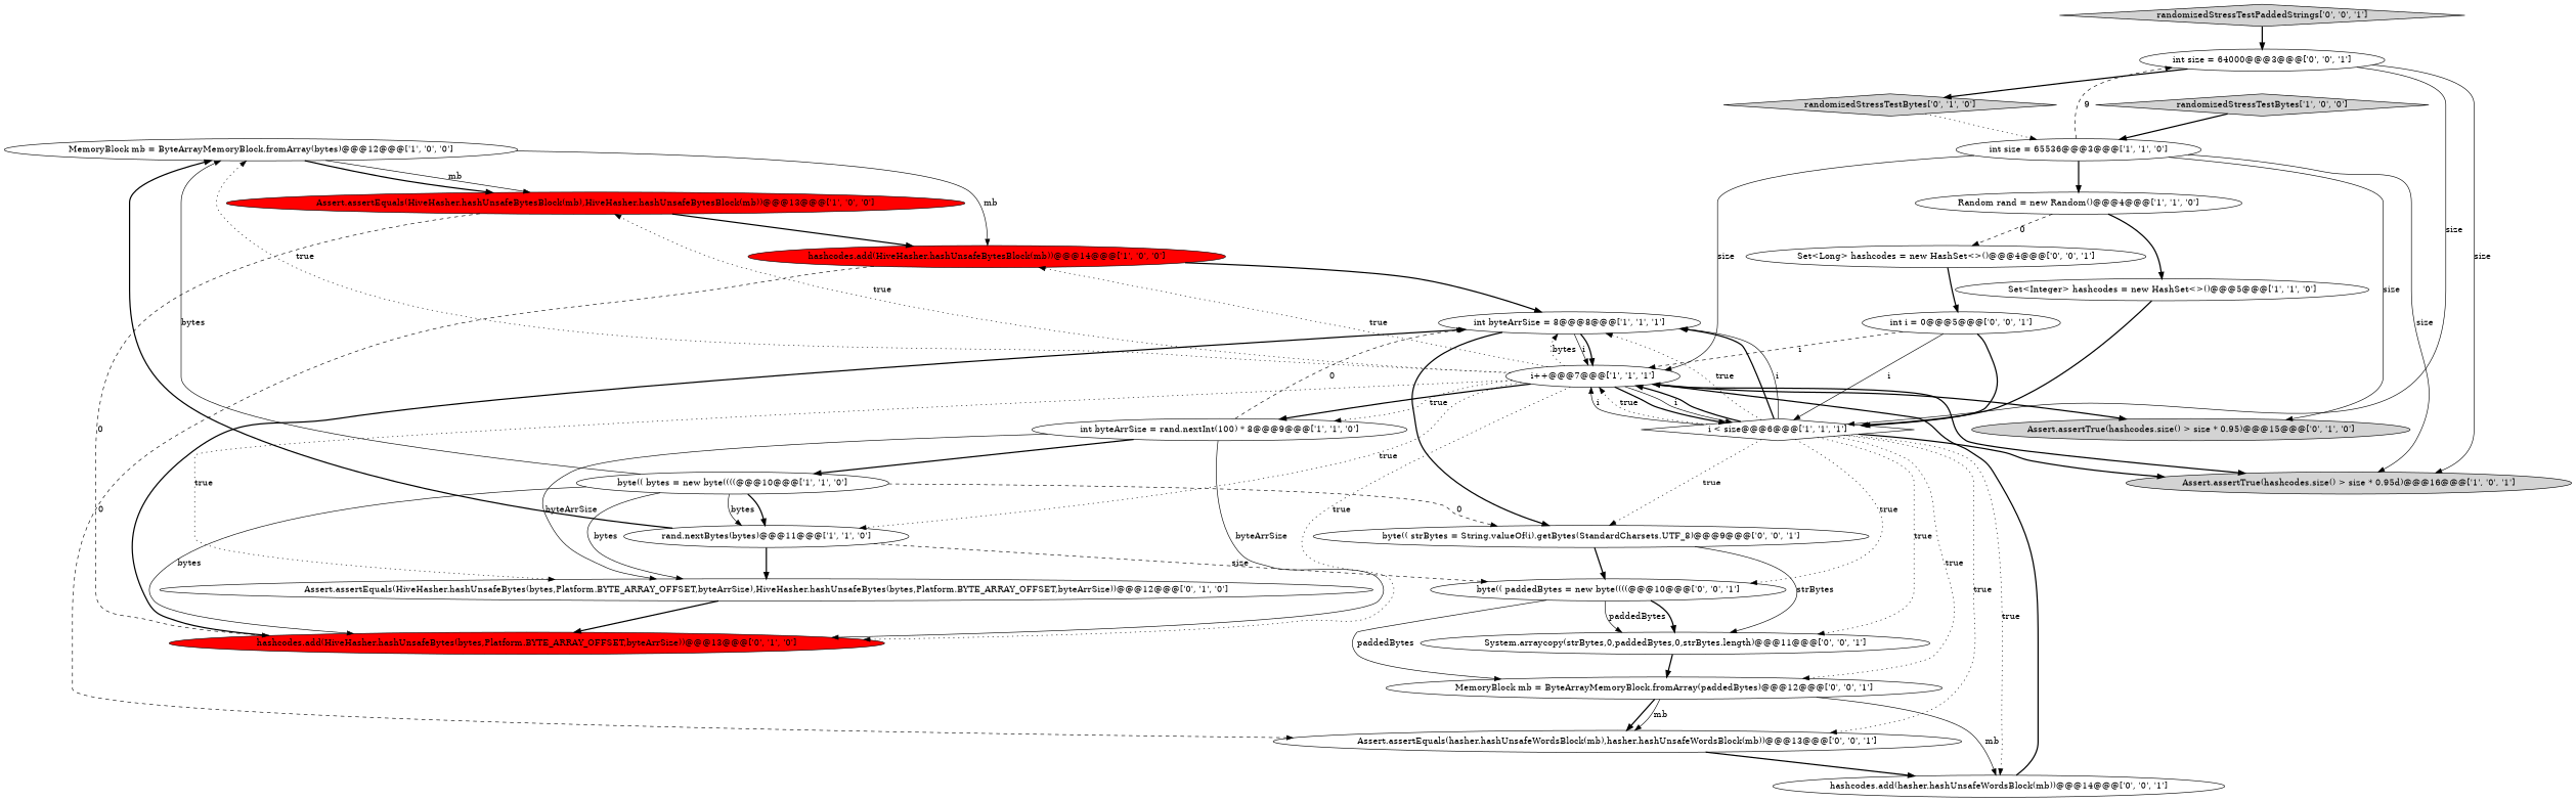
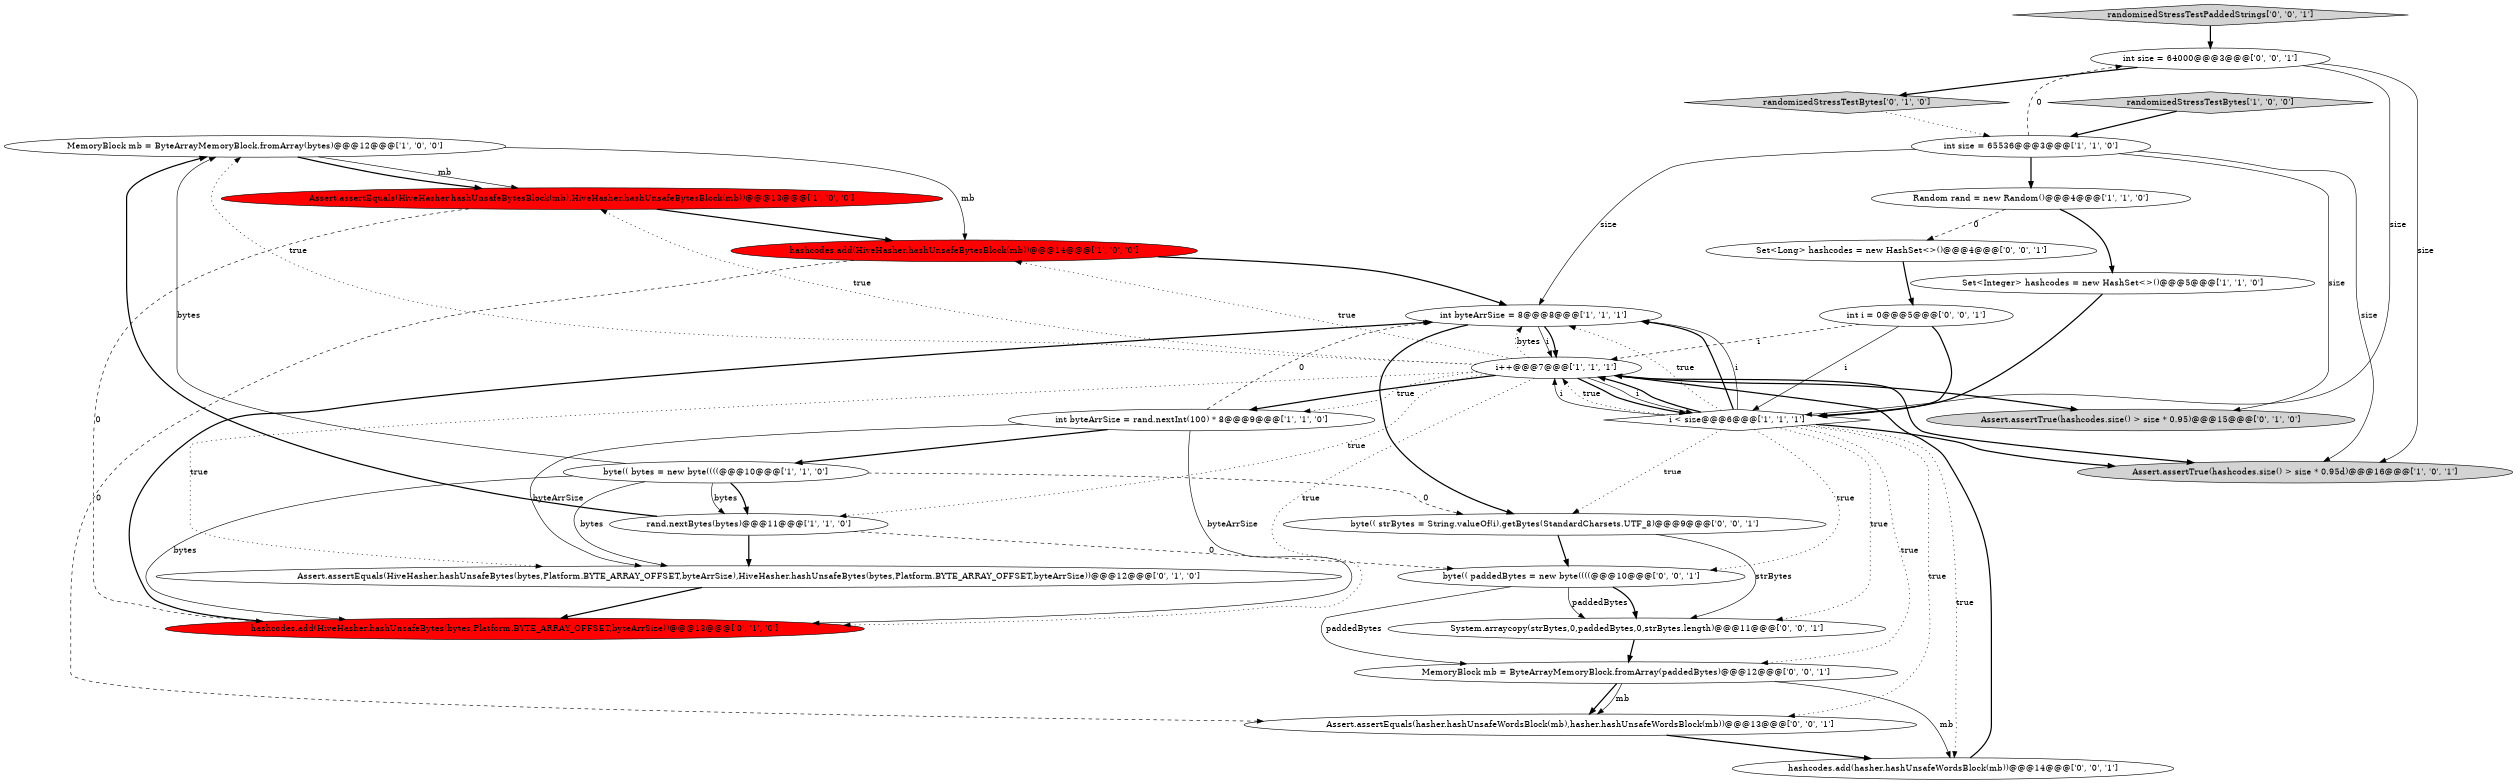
  digraph {
    node [fillcolor=white shape=ellipse style=filled]
    edge [style=bold]
    n1 [label="MemoryBlock mb = ByteArrayMemoryBlock.fromArray(bytes)@@@12@@@['1', '0', '0']"]
    n2 [fillcolor=red label="Assert.assertEquals(HiveHasher.hashUnsafeBytesBlock(mb),HiveHasher.hashUnsafeBytesBlock(mb))@@@13@@@['1', '0', '0']"]
    n3 [fillcolor=red label="hashcodes.add(HiveHasher.hashUnsafeBytesBlock(mb))@@@14@@@['1', '0', '0']"]
    n4 [fillcolor=red label="hashcodes.add(HiveHasher.hashUnsafeBytes(bytes,Platform.BYTE_ARRAY_OFFSET,byteArrSize))@@@13@@@['0', '1', '0']"]
    n5 [label="int byteArrSize = 8@@@8@@@['1', '1', '1']"]
    n6 [label="Assert.assertEquals(hasher.hashUnsafeWordsBlock(mb),hasher.hashUnsafeWordsBlock(mb))@@@13@@@['0', '0', '1']"]
    n7 [label="int size = 64000@@@3@@@['0', '0', '1']"]
    n8 [fillcolor=lightgray label="Assert.assertTrue(hashcodes.size() > size * 0.95d)@@@16@@@['1', '0', '1']"]
    n9 [label="i < size@@@6@@@['1', '1', '1']" shape=diamond]
    n10 [fillcolor=lightgray label="randomizedStressTestBytes['0', '1', '0']" shape=diamond]
    n11 [label="byte(( paddedBytes = new byte((((@@@10@@@['0', '0', '1']"]
    n12 [label="i++@@@7@@@['1', '1', '1']"]
    n13 [label="byte(( strBytes = String.valueOf(i).getBytes(StandardCharsets.UTF_8)@@@9@@@['0', '0', '1']"]
    n14 [label="hashcodes.add(hasher.hashUnsafeWordsBlock(mb))@@@14@@@['0', '0', '1']"]
    n15 [label="System.arraycopy(strBytes,0,paddedBytes,0,strBytes.length)@@@11@@@['0', '0', '1']"]
    n16 [label="MemoryBlock mb = ByteArrayMemoryBlock.fromArray(paddedBytes)@@@12@@@['0', '0', '1']"]
    n17 [label="Set<Long> hashcodes = new HashSet<>()@@@4@@@['0', '0', '1']"]
    n18 [label="int i = 0@@@5@@@['0', '0', '1']"]
    n19 [label="rand.nextBytes(bytes)@@@11@@@['1', '1', '0']"]
    n20 [label="Assert.assertEquals(HiveHasher.hashUnsafeBytes(bytes,Platform.BYTE_ARRAY_OFFSET,byteArrSize),HiveHasher.hashUnsafeBytes(bytes,Platform.BYTE_ARRAY_OFFSET,byteArrSize))@@@12@@@['0', '1', '0']"]
    n21 [fillcolor=lightgray label="Assert.assertTrue(hashcodes.size() > size * 0.95)@@@15@@@['0', '1', '0']"]
    n22 [label="int byteArrSize = rand.nextInt(100) * 8@@@9@@@['1', '1', '0']"]
    n23 [label="int size = 65536@@@3@@@['1', '1', '0']"]
    n24 [label="Random rand = new Random()@@@4@@@['1', '1', '0']"]
    n25 [fillcolor=lightgray label="randomizedStressTestBytes['1', '0', '0']" shape=diamond]
    n26 [fillcolor=lightgray label="randomizedStressTestPaddedStrings['0', '0', '1']" shape=diamond]
    n27 [label="byte(( bytes = new byte((((@@@10@@@['1', '1', '0']"]
    n28 [label="Set<Integer> hashcodes = new HashSet<>()@@@5@@@['1', '1', '0']"]
    n1 -> n2
    n1 -> n2 [label=mb style=solid]
    n1 -> n3 [label=mb style=solid]
    n2 -> n3
    n2 -> n4 [label=0 style=dashed]
    n3 -> n5
    n3 -> n6 [label=0 style=dashed]
    n4 -> n5
    n5 -> n12 [label=i style=solid]
    n5 -> n12
    n5 -> n13
    n6 -> n14
    n7 -> n8 [label=size style=solid]
    n7 -> n9 [label=size style=solid]
    n7 -> n10
    n9 -> n5 [label=true style=dotted]
    n9 -> n5
    n9 -> n5 [label=i style=solid]
    n9 -> n6 [label=true style=dotted]
    n9 -> n8
    n9 -> n11 [label=true style=dotted]
    n9 -> n12
    n9 -> n12 [label=i style=solid]
    n9 -> n12 [label=true style=dotted]
    n9 -> n13 [label=true style=dotted]
    n9 -> n14 [label=true style=dotted]
    n9 -> n15 [label=true style=dotted]
    n9 -> n16 [label=true style=dotted]
    n10 -> n23 [style=dotted]
    n11 -> n15 [label=paddedBytes style=solid]
    n11 -> n15
    n11 -> n16 [label=paddedBytes style=solid]
    n12 -> n1 [label=true style=dotted]
    n12 -> n2 [label=true style=dotted]
    n12 -> n3 [label=true style=dotted]
    n12 -> n4 [label=true style=dotted]
    n12 -> n5 [label=bytes style=dotted]
    n12 -> n8
    n12 -> n9
    n12 -> n9 [label=i style=solid]
    n12 -> n19 [label=true style=dotted]
    n12 -> n20 [label=true style=dotted]
    n12 -> n21
    n12 -> n22 [label=true style=dotted]
    n12 -> n22
    n13 -> n11
    n13 -> n15 [label=strBytes style=solid]
    n14 -> n12
    n15 -> n16
    n16 -> n6
    n16 -> n6 [label=mb style=solid]
    n16 -> n14 [label=mb style=solid]
    n17 -> n18
    n18 -> n9
    n18 -> n9 [label=i style=solid]
    n18 -> n12 [label=i style=dashed]
    n19 -> n1
-   n19 -> n11 [label=size style=dashed]
+   n19 -> n11 [label=0 style=dashed]
    n19 -> n20
    n20 -> n4
    n22 -> n4 [label=byteArrSize style=solid]
    n22 -> n5 [label=0 style=dashed]
    n22 -> n20 [label=byteArrSize style=solid]
    n22 -> n27
-   n23 -> n7 [label=9 style=dashed]
+   n23 -> n7 [label=0 style=dashed]
    n23 -> n8 [label=size style=solid]
-   n23 -> n12 [label=size style=solid]
+   n23 -> n5 [label=size style=solid]
    n23 -> n21 [label=size style=solid]
    n23 -> n24
    n24 -> n17 [label=0 style=dashed]
    n24 -> n28
    n25 -> n23
    n26 -> n7
    n27 -> n1 [label=bytes style=solid]
    n27 -> n4 [label=bytes style=solid]
    n27 -> n13 [label=0 style=dashed]
    n27 -> n19
    n27 -> n19 [label=bytes style=solid]
    n27 -> n20 [label=bytes style=solid]
    n28 -> n9
  }
